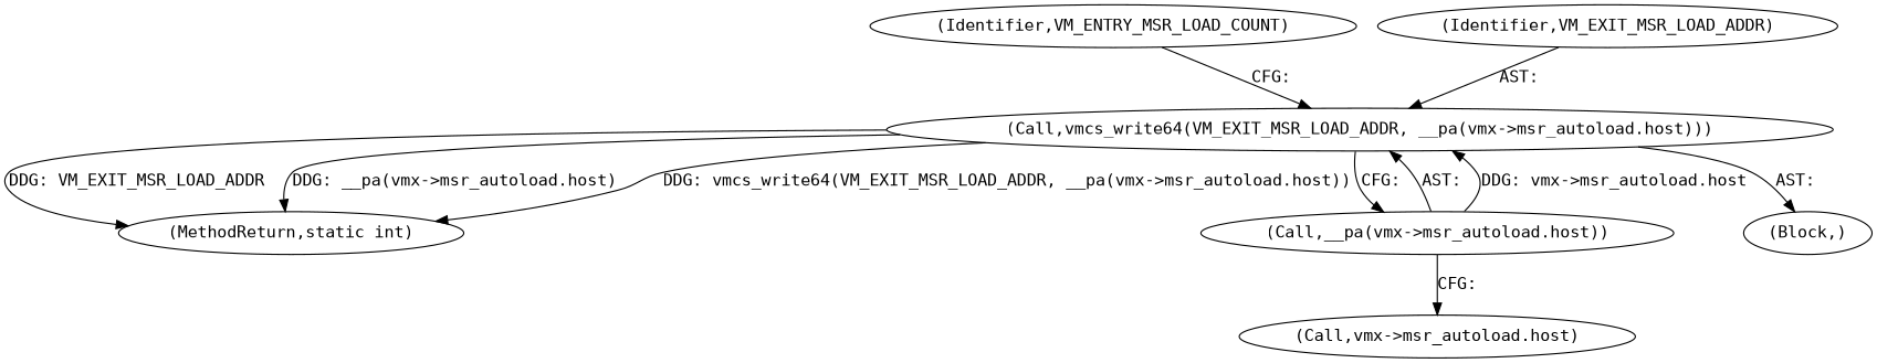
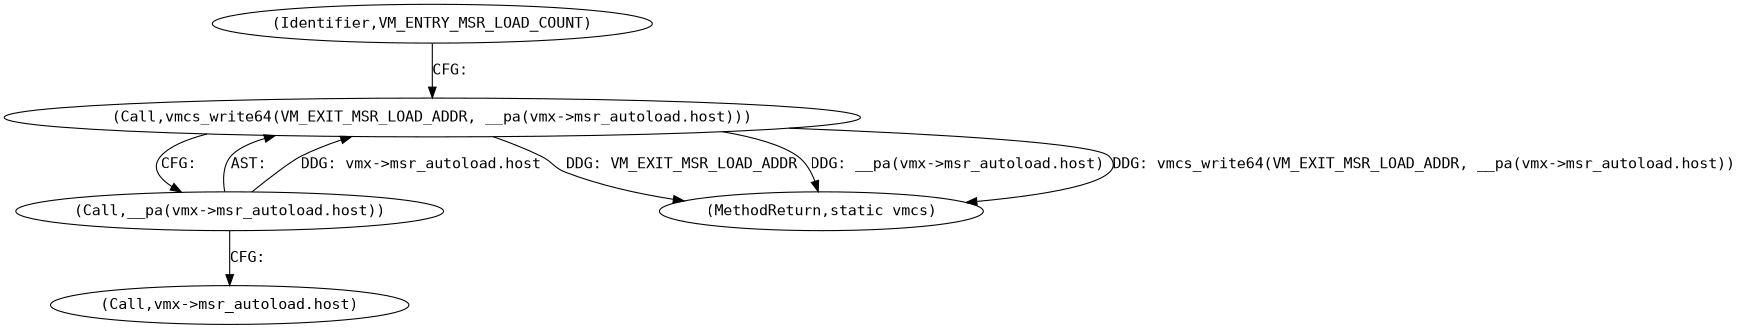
  digraph {
    fontname="DejaVu Sans Mono"
    node [fontname="DejaVu Sans Mono"]
    edge [fontname="DejaVu Sans Mono"]
    n1 [label="(Call,vmcs_write64(VM_EXIT_MSR_LOAD_ADDR, __pa(vmx->msr_autoload.host)))"]
    n2 [label="(Call,__pa(vmx->msr_autoload.host))"]
-   n3 [label="(MethodReturn,static int)"]
-   n4 [label="(Block,)"]
+   n3 [label="(MethodReturn,static vmcs)"]
    n5 [label="(Call,vmx->msr_autoload.host)"]
    n6 [label="(Identifier,VM_ENTRY_MSR_LOAD_COUNT)"]
-   n7 [label="(Identifier,VM_EXIT_MSR_LOAD_ADDR)"]
    n1 -> n2 [label="CFG: "]
    n1 -> n3 [label="DDG: VM_EXIT_MSR_LOAD_ADDR"]
    n1 -> n3 [label="DDG: __pa(vmx->msr_autoload.host)"]
    n1 -> n3 [label="DDG: vmcs_write64(VM_EXIT_MSR_LOAD_ADDR, __pa(vmx->msr_autoload.host))"]
-   n1 -> n4 [label="AST: "]
    n2 -> n1 [label="AST: "]
    n2 -> n1 [label="DDG: vmx->msr_autoload.host"]
    n2 -> n5 [label="CFG: "]
    n6 -> n1 [label="CFG: "]
-   n7 -> n1 [label="AST: "]
  }
